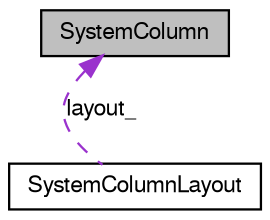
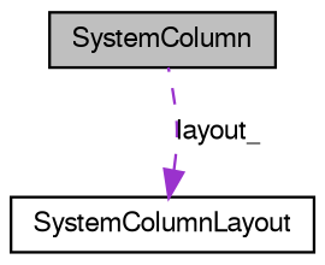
  digraph {
    node [color=black fontname=FreeSans fontsize=10 shape=record]
    n1 [fillcolor=grey75 fontcolor=black height=0.2 label=SystemColumn style=filled width=0.4]
    n2 [height=0.2 label=SystemColumnLayout width=0.4]
-   n1 -> n2 [color=darkorchid3 dir=back fontname=FreeSans fontsize=10 label=layout_ labelfontname=FreeSans labelfontsize=10 style=dashed]
+   n2 -> n1 [color=darkorchid3 dir=back fontname=FreeSans fontsize=10 label=layout_ labelfontname=FreeSans labelfontsize=10 style=dashed]
  }
